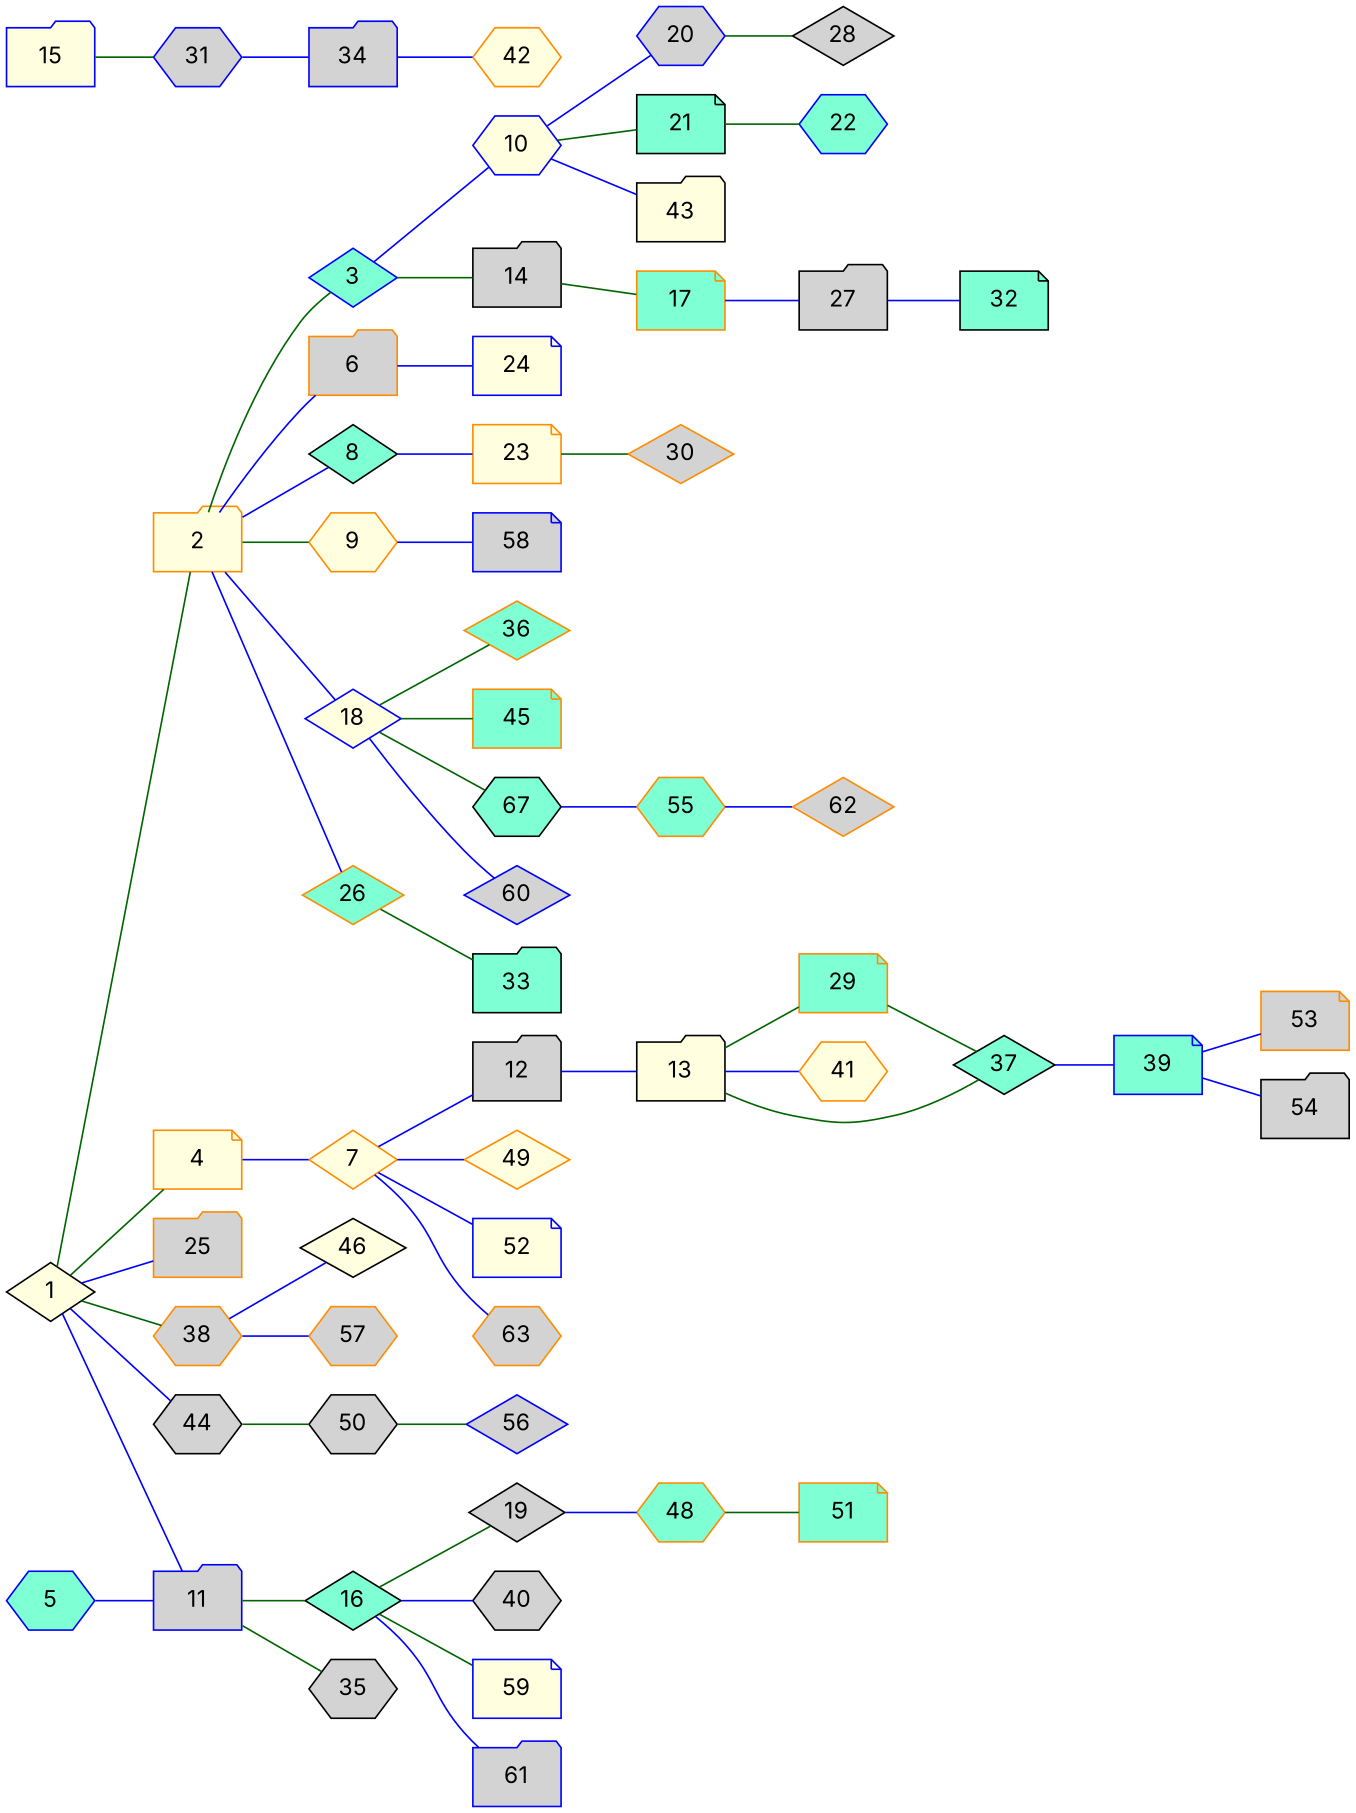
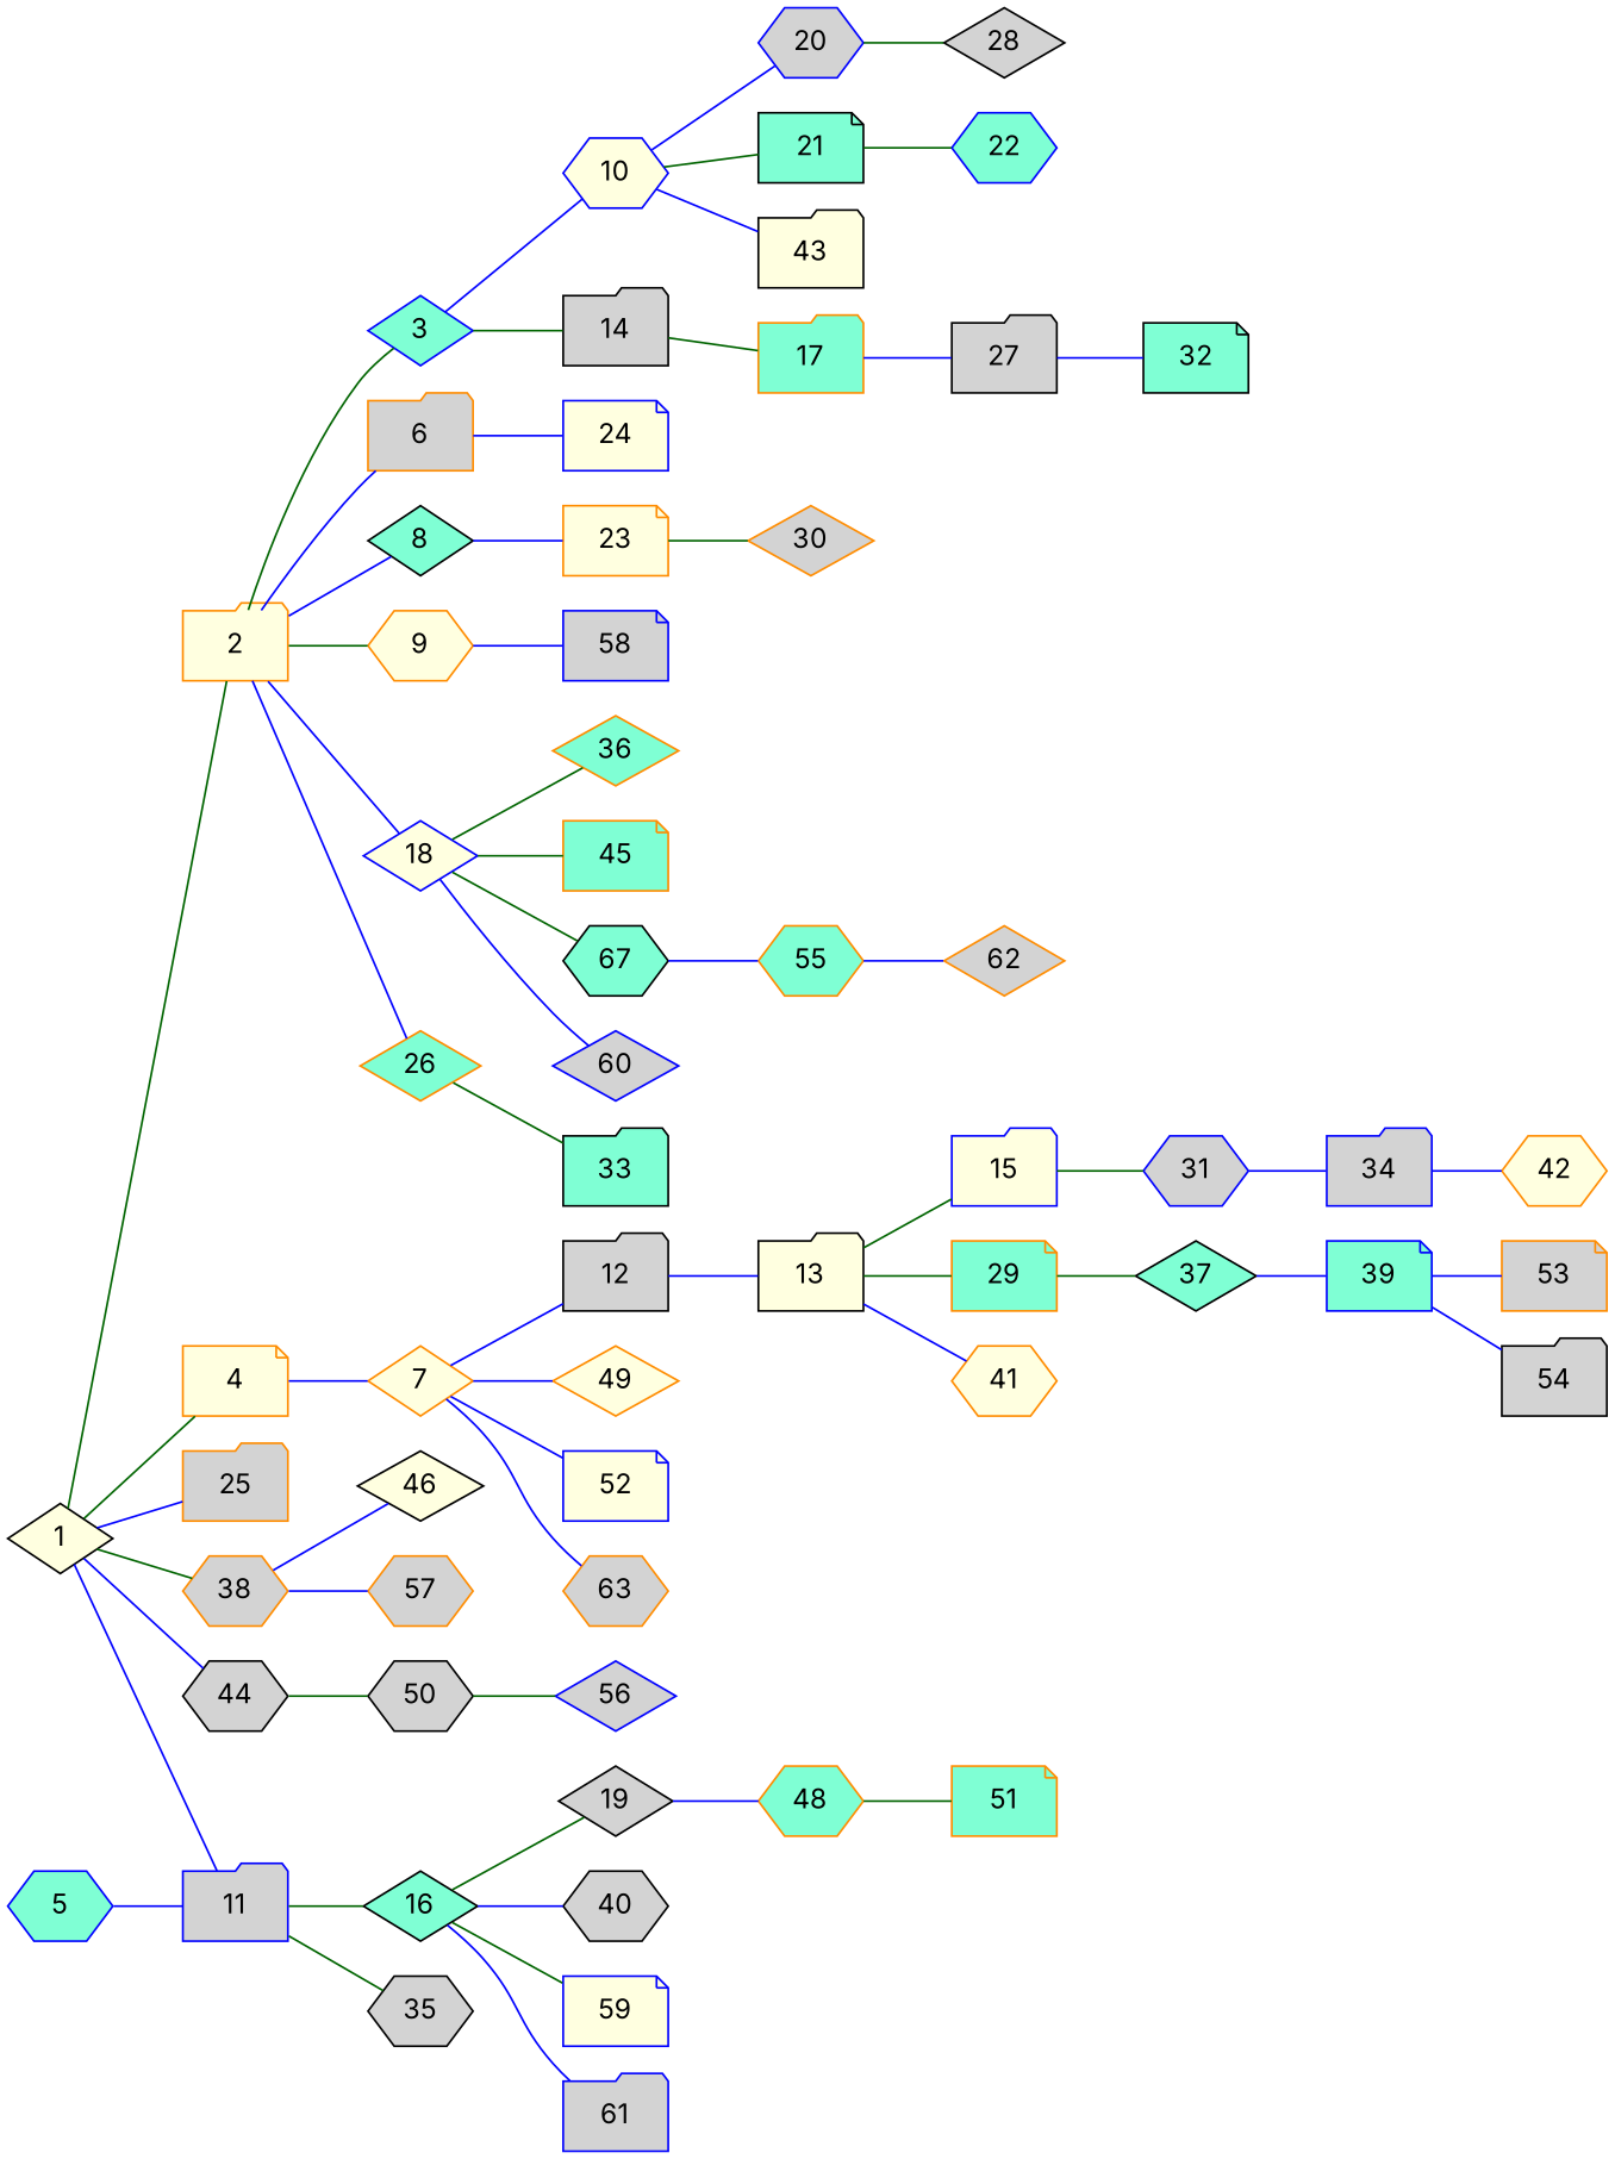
  graph {
    fontname=Inter
    rankdir=LR
    node [color=darkorange fillcolor=lightgrey fontname=Inter shape=hexagon style=filled]
    edge [color=blue fontname=Inter]
    1 [color=black fillcolor=lightyellow shape=diamond]
    2 [fillcolor=lightyellow shape=folder]
    4 [fillcolor=lightyellow shape=note]
    25 [shape=folder]
    38
    44 [color=black]
    11 [color=blue shape=folder]
    3 [color=blue fillcolor=aquamarine shape=diamond]
    6 [shape=folder]
    8 [color=black fillcolor=aquamarine shape=diamond]
    9 [fillcolor=lightyellow]
    18 [color=blue fillcolor=lightyellow shape=diamond]
    26 [fillcolor=aquamarine shape=diamond]
    7 [fillcolor=lightyellow shape=diamond]
    5 [color=blue fillcolor=aquamarine]
    46 [color=black fillcolor=lightyellow shape=diamond]
    57
    50 [color=black]
    10 [color=blue fillcolor=lightyellow]
    14 [color=black shape=folder]
    24 [color=blue fillcolor=lightyellow shape=note]
    23 [fillcolor=lightyellow shape=note]
    58 [color=blue shape=note]
    36 [fillcolor=aquamarine shape=diamond]
    45 [fillcolor=aquamarine shape=note]
    n26 [color=black fillcolor=aquamarine label=67]
    60 [color=blue shape=diamond]
    33 [color=black fillcolor=aquamarine shape=folder]
    20 [color=blue]
    21 [color=black fillcolor=aquamarine shape=note]
    43 [color=black fillcolor=lightyellow shape=folder]
-   17 [fillcolor=aquamarine shape=note]
+   17 [fillcolor=aquamarine shape=folder]
    12 [color=black shape=folder]
    49 [fillcolor=lightyellow shape=diamond]
    52 [color=blue fillcolor=lightyellow shape=note]
    63
    16 [color=black fillcolor=aquamarine shape=diamond]
    35 [color=black]
    13 [color=black fillcolor=lightyellow shape=folder]
    30 [shape=diamond]
    28 [color=black shape=diamond]
    22 [color=blue fillcolor=aquamarine]
    19 [color=black shape=diamond]
    40 [color=black]
    59 [color=blue fillcolor=lightyellow shape=note]
    61 [color=blue shape=folder]
    15 [color=blue fillcolor=lightyellow shape=folder]
    29 [fillcolor=aquamarine shape=note]
    41 [fillcolor=lightyellow]
    31 [color=blue]
    37 [color=black fillcolor=aquamarine shape=diamond]
    27 [color=black shape=folder]
    34 [color=blue shape=folder]
    48 [fillcolor=aquamarine]
    32 [color=black fillcolor=aquamarine shape=note]
    55 [fillcolor=aquamarine]
    51 [fillcolor=aquamarine shape=note]
    39 [color=blue fillcolor=aquamarine shape=note]
    42 [fillcolor=lightyellow]
    53 [shape=note]
    54 [color=black shape=folder]
    56 [color=blue shape=diamond]
    62 [shape=diamond]
    1 -- 2 [color=darkgreen]
    1 -- 4 [color=darkgreen]
    1 -- 25
    1 -- 38 [color=darkgreen]
    1 -- 44
    1 -- 11
    2 -- 3 [color=darkgreen]
    2 -- 6
    2 -- 8
    2 -- 9 [color=darkgreen]
    2 -- 18
    2 -- 26
    4 -- 7
    38 -- 46
    38 -- 57
    44 -- 50 [color=darkgreen]
    11 -- 16 [color=darkgreen]
    11 -- 35 [color=darkgreen]
    3 -- 10
    3 -- 14 [color=darkgreen]
    6 -- 24
    8 -- 23
    9 -- 58
    18 -- 36 [color=darkgreen]
    18 -- 45 [color=darkgreen]
    18 -- n26 [color=darkgreen]
    18 -- 60
    26 -- 33 [color=darkgreen]
    7 -- 12
    7 -- 49
    7 -- 52
    7 -- 63
    5 -- 11
    50 -- 56 [color=darkgreen]
    10 -- 20
    10 -- 21 [color=darkgreen]
    10 -- 43
    14 -- 17 [color=darkgreen]
    23 -- 30 [color=darkgreen]
    n26 -- 55
    20 -- 28 [color=darkgreen]
    21 -- 22 [color=darkgreen]
    17 -- 27
    12 -- 13
    16 -- 19 [color=darkgreen]
    16 -- 40
    16 -- 59 [color=darkgreen]
    16 -- 61
-   13 -- 37 [color=darkgreen]
+   13 -- 15 [color=darkgreen]
    13 -- 29 [color=darkgreen]
    13 -- 41
    19 -- 48
    15 -- 31 [color=darkgreen]
    29 -- 37 [color=darkgreen]
    31 -- 34
    37 -- 39
    27 -- 32
    34 -- 42
    48 -- 51 [color=darkgreen]
    55 -- 62
    39 -- 53
    39 -- 54
  }
